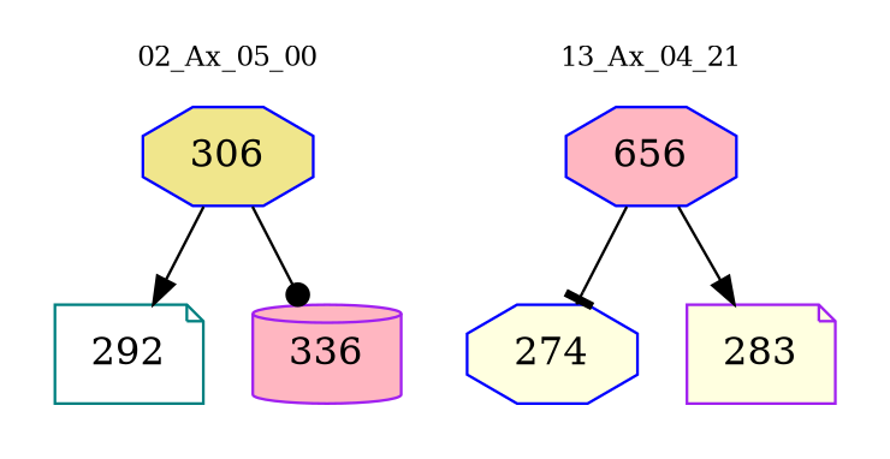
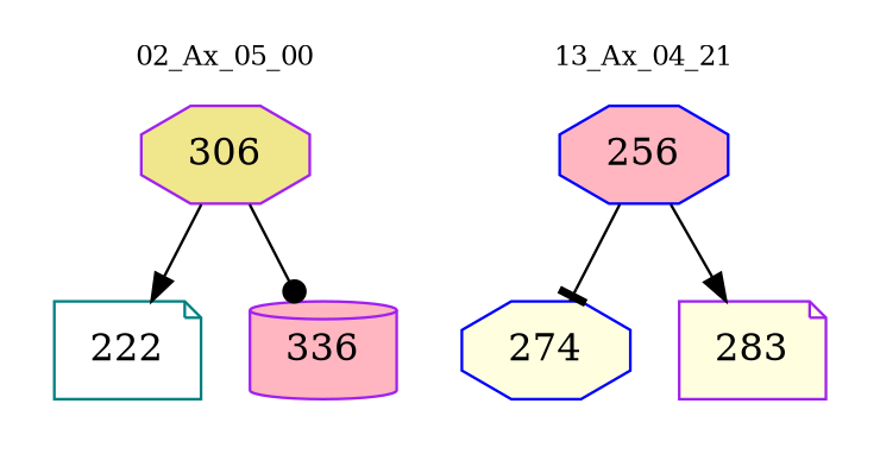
  digraph {
    node [color=blue fillcolor=lightpink shape=octagon style=filled]
    edge [arrowhead=normal color=black]
-   n1 [fillcolor=khaki label=306]
-   n2 [color=teal fillcolor=white label=292 shape=note]
+   n1 [color=purple fillcolor=khaki label=306]
+   n2 [color=teal fillcolor=white label=222 shape=note]
    n3 [color=purple label=336 shape=cylinder]
-   n4 [label=656]
+   n4 [label=256]
    n5 [fillcolor=lightyellow label=274]
    n6 [color=purple fillcolor=lightyellow label=283 shape=note]
    subgraph cluster_1 {
      color=white
      fontsize=10
      label="02_Ax_05_00"
      n1
      n2
      n3
    }
    subgraph cluster_2 {
      color=white
      fontsize=10
      label="13_Ax_04_21"
      n4
      n5
      n6
    }
    n1 -> n2
    n1 -> n3 [arrowhead=dot]
    n4 -> n5 [arrowhead=tee]
    n4 -> n6
  }
